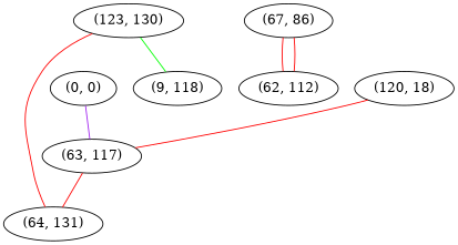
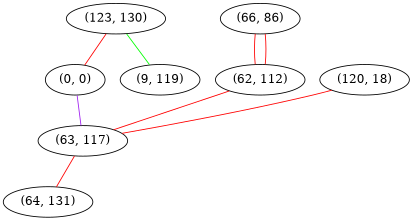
  graph {
    edge [color=red weight=1]
    "(0, 0)"
    "(63, 117)"
-   "(67, 86)"
+   "(67, 86)" [label="(66, 86)"]
    "(62, 112)"
    "(120, 18)"
    "(64, 131)"
    "(123, 130)"
-   "(9, 119)" [label="(9, 118)"]
+   "(9, 119)"
    "(0, 0)" -- "(63, 117)" [color=purple weight=4]
    "(63, 117)" -- "(64, 131)"
    "(67, 86)" -- "(62, 112)"
    "(67, 86)" -- "(62, 112)"
+   "(62, 112)" -- "(63, 117)"
    "(120, 18)" -- "(63, 117)" [weight=2]
-   "(123, 130)" -- "(64, 131)"
+   "(123, 130)" -- "(0, 0)"
    "(123, 130)" -- "(9, 119)" [color=green weight=2]
  }
